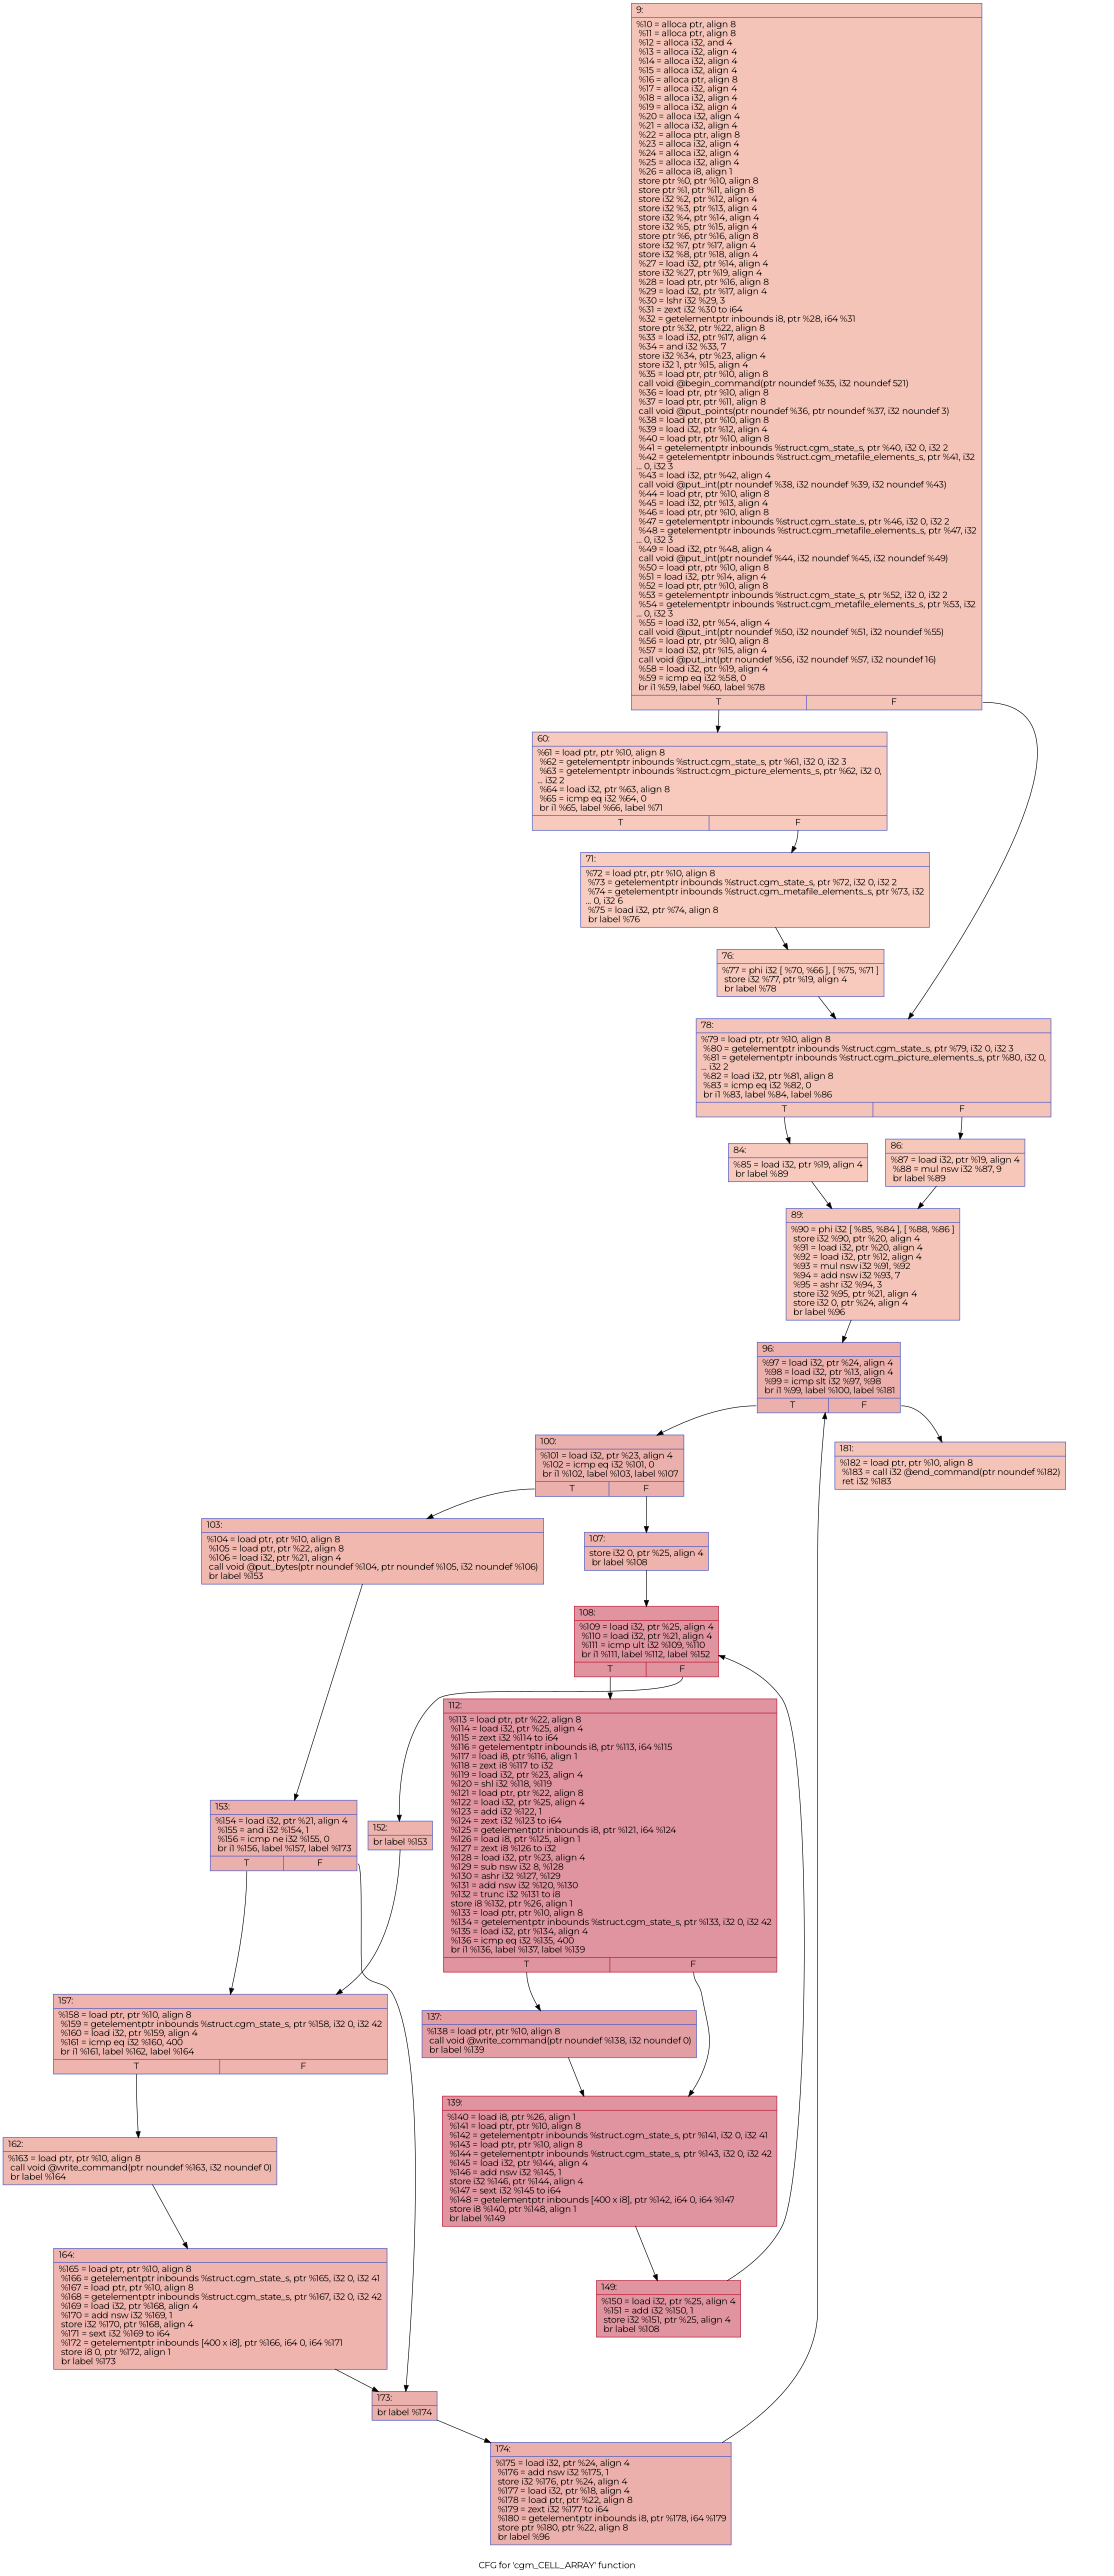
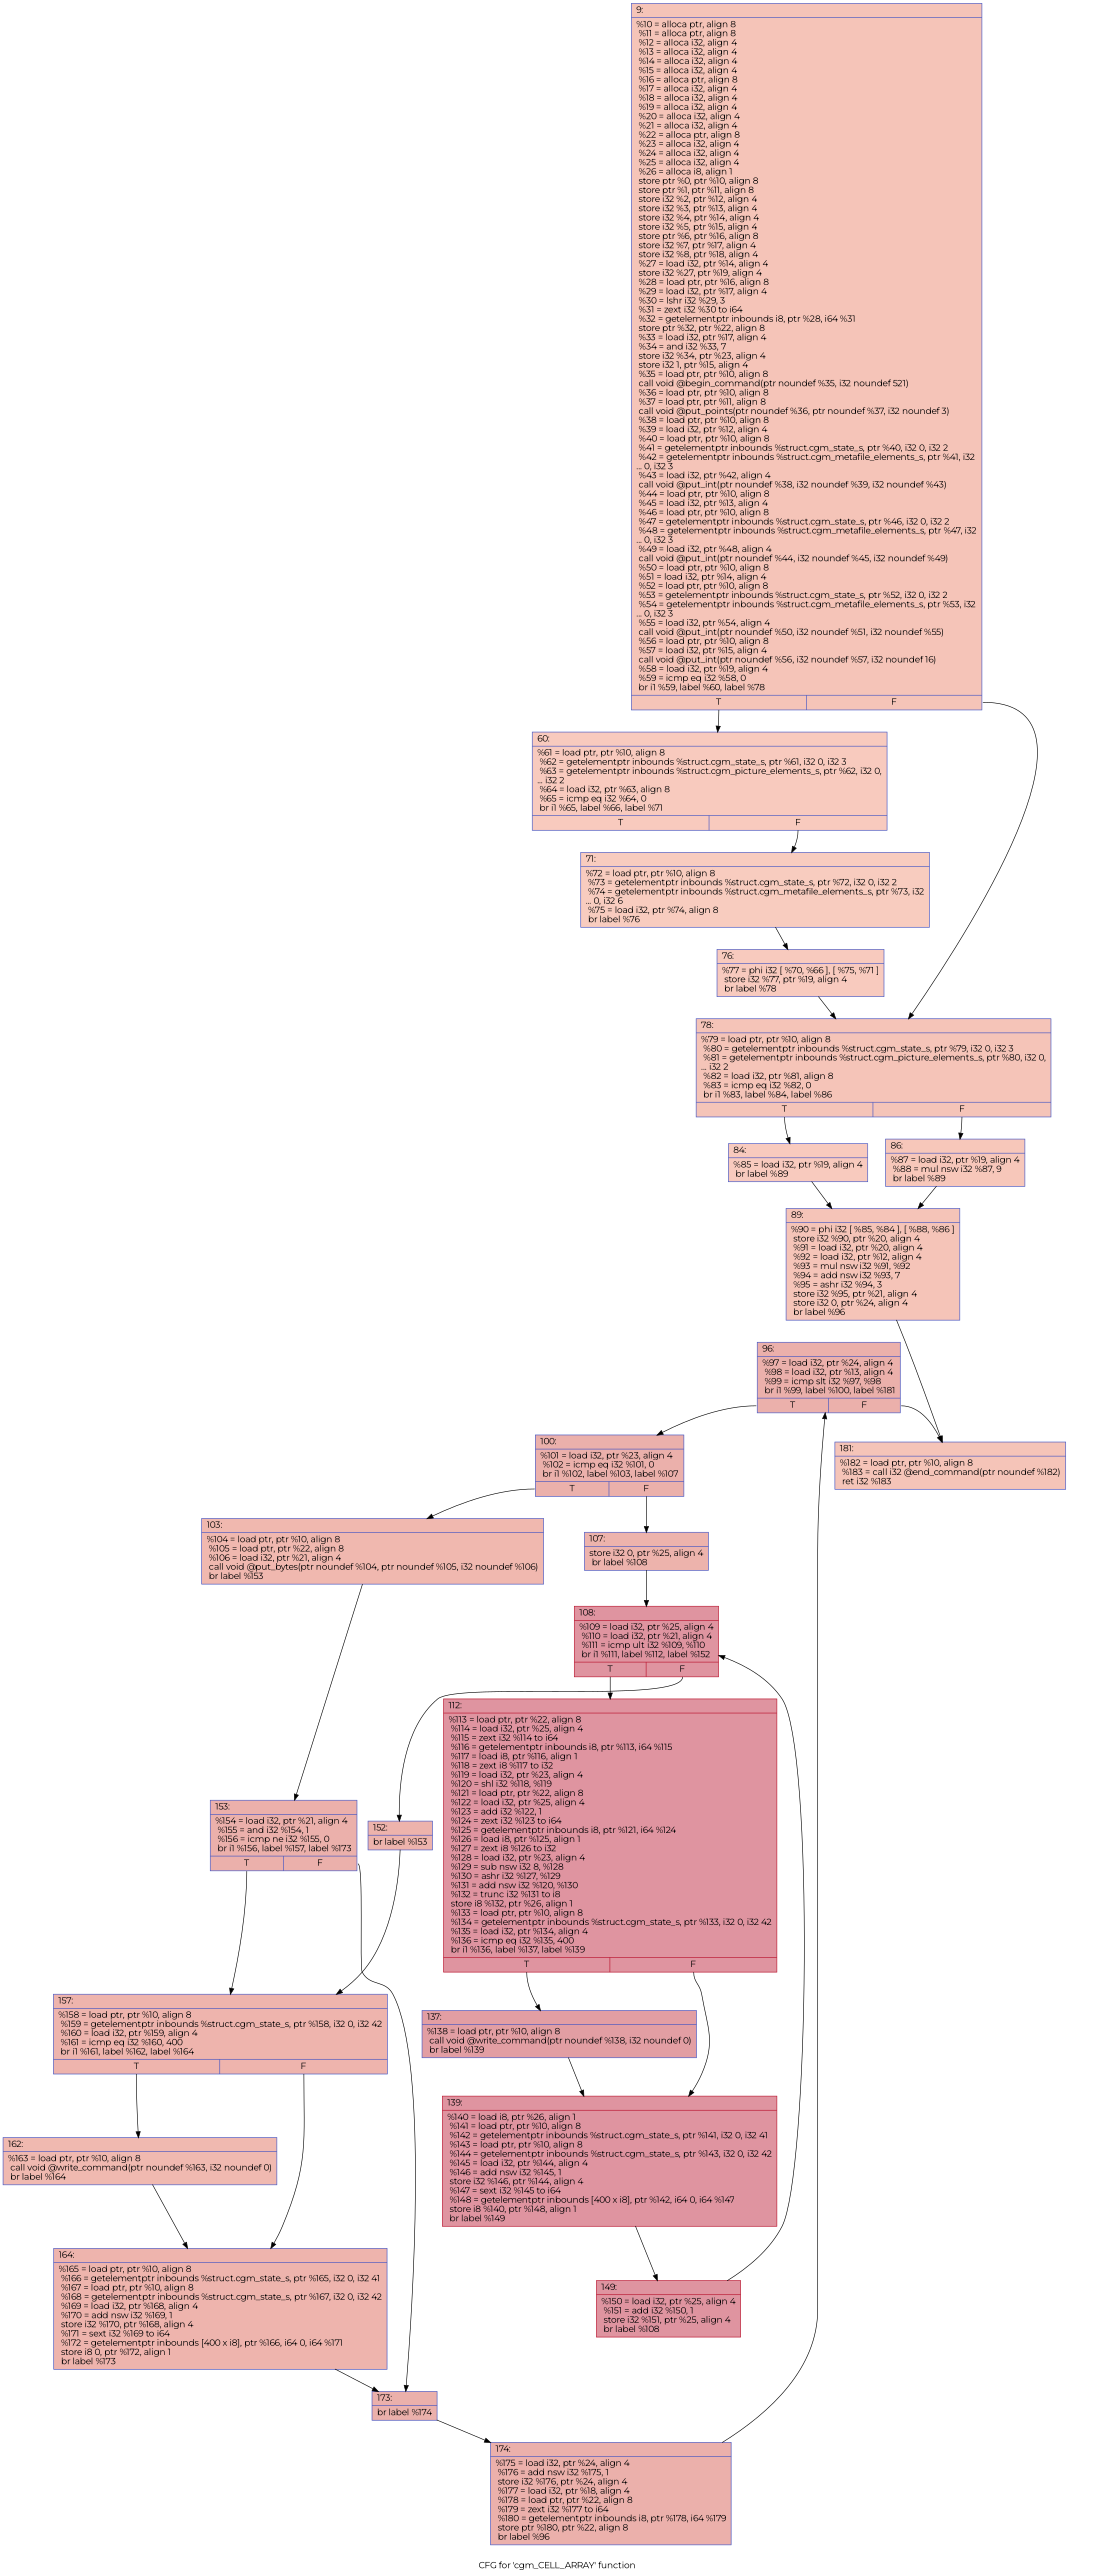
  digraph {
    fontname=Montserrat
    label="CFG for 'cgm_CELL_ARRAY' function"
    node [color="#3d50c3ff" fillcolor="#d24b4070" fontname=Montserrat shape=record style=filled]
    edge [fontname=Montserrat]
-   n1 [fillcolor="#e97a5f70" label="{9:\l|  %10 = alloca ptr, align 8\l  %11 = alloca ptr, align 8\l  %12 = alloca i32, and 4\l  %13 = alloca i32, align 4\l  %14 = alloca i32, align 4\l  %15 = alloca i32, align 4\l  %16 = alloca ptr, align 8\l  %17 = alloca i32, align 4\l  %18 = alloca i32, align 4\l  %19 = alloca i32, align 4\l  %20 = alloca i32, align 4\l  %21 = alloca i32, align 4\l  %22 = alloca ptr, align 8\l  %23 = alloca i32, align 4\l  %24 = alloca i32, align 4\l  %25 = alloca i32, align 4\l  %26 = alloca i8, align 1\l  store ptr %0, ptr %10, align 8\l  store ptr %1, ptr %11, align 8\l  store i32 %2, ptr %12, align 4\l  store i32 %3, ptr %13, align 4\l  store i32 %4, ptr %14, align 4\l  store i32 %5, ptr %15, align 4\l  store ptr %6, ptr %16, align 8\l  store i32 %7, ptr %17, align 4\l  store i32 %8, ptr %18, align 4\l  %27 = load i32, ptr %14, align 4\l  store i32 %27, ptr %19, align 4\l  %28 = load ptr, ptr %16, align 8\l  %29 = load i32, ptr %17, align 4\l  %30 = lshr i32 %29, 3\l  %31 = zext i32 %30 to i64\l  %32 = getelementptr inbounds i8, ptr %28, i64 %31\l  store ptr %32, ptr %22, align 8\l  %33 = load i32, ptr %17, align 4\l  %34 = and i32 %33, 7\l  store i32 %34, ptr %23, align 4\l  store i32 1, ptr %15, align 4\l  %35 = load ptr, ptr %10, align 8\l  call void @begin_command(ptr noundef %35, i32 noundef 521)\l  %36 = load ptr, ptr %10, align 8\l  %37 = load ptr, ptr %11, align 8\l  call void @put_points(ptr noundef %36, ptr noundef %37, i32 noundef 3)\l  %38 = load ptr, ptr %10, align 8\l  %39 = load i32, ptr %12, align 4\l  %40 = load ptr, ptr %10, align 8\l  %41 = getelementptr inbounds %struct.cgm_state_s, ptr %40, i32 0, i32 2\l  %42 = getelementptr inbounds %struct.cgm_metafile_elements_s, ptr %41, i32\l... 0, i32 3\l  %43 = load i32, ptr %42, align 4\l  call void @put_int(ptr noundef %38, i32 noundef %39, i32 noundef %43)\l  %44 = load ptr, ptr %10, align 8\l  %45 = load i32, ptr %13, align 4\l  %46 = load ptr, ptr %10, align 8\l  %47 = getelementptr inbounds %struct.cgm_state_s, ptr %46, i32 0, i32 2\l  %48 = getelementptr inbounds %struct.cgm_metafile_elements_s, ptr %47, i32\l... 0, i32 3\l  %49 = load i32, ptr %48, align 4\l  call void @put_int(ptr noundef %44, i32 noundef %45, i32 noundef %49)\l  %50 = load ptr, ptr %10, align 8\l  %51 = load i32, ptr %14, align 4\l  %52 = load ptr, ptr %10, align 8\l  %53 = getelementptr inbounds %struct.cgm_state_s, ptr %52, i32 0, i32 2\l  %54 = getelementptr inbounds %struct.cgm_metafile_elements_s, ptr %53, i32\l... 0, i32 3\l  %55 = load i32, ptr %54, align 4\l  call void @put_int(ptr noundef %50, i32 noundef %51, i32 noundef %55)\l  %56 = load ptr, ptr %10, align 8\l  %57 = load i32, ptr %15, align 4\l  call void @put_int(ptr noundef %56, i32 noundef %57, i32 noundef 16)\l  %58 = load i32, ptr %19, align 4\l  %59 = icmp eq i32 %58, 0\l  br i1 %59, label %60, label %78\l|{<s0>T|<s1>F}}"]
+   n1 [fillcolor="#e97a5f70" label="{9:\l|  %10 = alloca ptr, align 8\l  %11 = alloca ptr, align 8\l  %12 = alloca i32, align 4\l  %13 = alloca i32, align 4\l  %14 = alloca i32, align 4\l  %15 = alloca i32, align 4\l  %16 = alloca ptr, align 8\l  %17 = alloca i32, align 4\l  %18 = alloca i32, align 4\l  %19 = alloca i32, align 4\l  %20 = alloca i32, align 4\l  %21 = alloca i32, align 4\l  %22 = alloca ptr, align 8\l  %23 = alloca i32, align 4\l  %24 = alloca i32, align 4\l  %25 = alloca i32, align 4\l  %26 = alloca i8, align 1\l  store ptr %0, ptr %10, align 8\l  store ptr %1, ptr %11, align 8\l  store i32 %2, ptr %12, align 4\l  store i32 %3, ptr %13, align 4\l  store i32 %4, ptr %14, align 4\l  store i32 %5, ptr %15, align 4\l  store ptr %6, ptr %16, align 8\l  store i32 %7, ptr %17, align 4\l  store i32 %8, ptr %18, align 4\l  %27 = load i32, ptr %14, align 4\l  store i32 %27, ptr %19, align 4\l  %28 = load ptr, ptr %16, align 8\l  %29 = load i32, ptr %17, align 4\l  %30 = lshr i32 %29, 3\l  %31 = zext i32 %30 to i64\l  %32 = getelementptr inbounds i8, ptr %28, i64 %31\l  store ptr %32, ptr %22, align 8\l  %33 = load i32, ptr %17, align 4\l  %34 = and i32 %33, 7\l  store i32 %34, ptr %23, align 4\l  store i32 1, ptr %15, align 4\l  %35 = load ptr, ptr %10, align 8\l  call void @begin_command(ptr noundef %35, i32 noundef 521)\l  %36 = load ptr, ptr %10, align 8\l  %37 = load ptr, ptr %11, align 8\l  call void @put_points(ptr noundef %36, ptr noundef %37, i32 noundef 3)\l  %38 = load ptr, ptr %10, align 8\l  %39 = load i32, ptr %12, align 4\l  %40 = load ptr, ptr %10, align 8\l  %41 = getelementptr inbounds %struct.cgm_state_s, ptr %40, i32 0, i32 2\l  %42 = getelementptr inbounds %struct.cgm_metafile_elements_s, ptr %41, i32\l... 0, i32 3\l  %43 = load i32, ptr %42, align 4\l  call void @put_int(ptr noundef %38, i32 noundef %39, i32 noundef %43)\l  %44 = load ptr, ptr %10, align 8\l  %45 = load i32, ptr %13, align 4\l  %46 = load ptr, ptr %10, align 8\l  %47 = getelementptr inbounds %struct.cgm_state_s, ptr %46, i32 0, i32 2\l  %48 = getelementptr inbounds %struct.cgm_metafile_elements_s, ptr %47, i32\l... 0, i32 3\l  %49 = load i32, ptr %48, align 4\l  call void @put_int(ptr noundef %44, i32 noundef %45, i32 noundef %49)\l  %50 = load ptr, ptr %10, align 8\l  %51 = load i32, ptr %14, align 4\l  %52 = load ptr, ptr %10, align 8\l  %53 = getelementptr inbounds %struct.cgm_state_s, ptr %52, i32 0, i32 2\l  %54 = getelementptr inbounds %struct.cgm_metafile_elements_s, ptr %53, i32\l... 0, i32 3\l  %55 = load i32, ptr %54, align 4\l  call void @put_int(ptr noundef %50, i32 noundef %51, i32 noundef %55)\l  %56 = load ptr, ptr %10, align 8\l  %57 = load i32, ptr %15, align 4\l  call void @put_int(ptr noundef %56, i32 noundef %57, i32 noundef 16)\l  %58 = load i32, ptr %19, align 4\l  %59 = icmp eq i32 %58, 0\l  br i1 %59, label %60, label %78\l|{<s0>T|<s1>F}}"]
    n2 [fillcolor="#ef886b70" label="{60:\l|  %61 = load ptr, ptr %10, align 8\l  %62 = getelementptr inbounds %struct.cgm_state_s, ptr %61, i32 0, i32 3\l  %63 = getelementptr inbounds %struct.cgm_picture_elements_s, ptr %62, i32 0,\l... i32 2\l  %64 = load i32, ptr %63, align 8\l  %65 = icmp eq i32 %64, 0\l  br i1 %65, label %66, label %71\l|{<s0>T|<s1>F}}"]
    n3 [fillcolor="#e97a5f70" label="{78:\l|  %79 = load ptr, ptr %10, align 8\l  %80 = getelementptr inbounds %struct.cgm_state_s, ptr %79, i32 0, i32 3\l  %81 = getelementptr inbounds %struct.cgm_picture_elements_s, ptr %80, i32 0,\l... i32 2\l  %82 = load i32, ptr %81, align 8\l  %83 = icmp eq i32 %82, 0\l  br i1 %83, label %84, label %86\l|{<s0>T|<s1>F}}"]
    n4 [fillcolor="#f08b6e70" label="{71:\l|  %72 = load ptr, ptr %10, align 8\l  %73 = getelementptr inbounds %struct.cgm_state_s, ptr %72, i32 0, i32 2\l  %74 = getelementptr inbounds %struct.cgm_metafile_elements_s, ptr %73, i32\l... 0, i32 6\l  %75 = load i32, ptr %74, align 8\l  br label %76\l}"]
    n5 [fillcolor="#ef886b70" label="{84:\l|  %85 = load i32, ptr %19, align 4\l  br label %89\l}"]
    n6 [fillcolor="#ec7f6370" label="{86:\l|  %87 = load i32, ptr %19, align 4\l  %88 = mul nsw i32 %87, 9\l  br label %89\l}"]
    n7 [fillcolor="#ef886b70" label="{76:\l|  %77 = phi i32 [ %70, %66 ], [ %75, %71 ]\l  store i32 %77, ptr %19, align 4\l  br label %78\l}"]
    n8 [fillcolor="#e97a5f70" label="{89:\l|  %90 = phi i32 [ %85, %84 ], [ %88, %86 ]\l  store i32 %90, ptr %20, align 4\l  %91 = load i32, ptr %20, align 4\l  %92 = load i32, ptr %12, align 4\l  %93 = mul nsw i32 %91, %92\l  %94 = add nsw i32 %93, 7\l  %95 = ashr i32 %94, 3\l  store i32 %95, ptr %21, align 4\l  store i32 0, ptr %24, align 4\l  br label %96\l}"]
    n9 [label="{96:\l|  %97 = load i32, ptr %24, align 4\l  %98 = load i32, ptr %13, align 4\l  %99 = icmp slt i32 %97, %98\l  br i1 %99, label %100, label %181\l|{<s0>T|<s1>F}}"]
    n10 [label="{100:\l|  %101 = load i32, ptr %23, align 4\l  %102 = icmp eq i32 %101, 0\l  br i1 %102, label %103, label %107\l|{<s0>T|<s1>F}}"]
    n11 [fillcolor="#e97a5f70" label="{181:\l|  %182 = load ptr, ptr %10, align 8\l  %183 = call i32 @end_command(ptr noundef %182)\l  ret i32 %183\l}"]
    n12 [fillcolor="#dc5d4a70" label="{103:\l|  %104 = load ptr, ptr %10, align 8\l  %105 = load ptr, ptr %22, align 8\l  %106 = load i32, ptr %21, align 4\l  call void @put_bytes(ptr noundef %104, ptr noundef %105, i32 noundef %106)\l  br label %153\l}"]
    n13 [fillcolor="#d6524470" label="{107:\l|  store i32 0, ptr %25, align 4\l  br label %108\l}"]
    n14 [label="{153:\l|  %154 = load i32, ptr %21, align 4\l  %155 = and i32 %154, 1\l  %156 = icmp ne i32 %155, 0\l  br i1 %156, label %157, label %173\l|{<s0>T|<s1>F}}"]
    n15 [color="#b70d28ff" fillcolor="#b70d2870" label="{108:\l|  %109 = load i32, ptr %25, align 4\l  %110 = load i32, ptr %21, align 4\l  %111 = icmp ult i32 %109, %110\l  br i1 %111, label %112, label %152\l|{<s0>T|<s1>F}}"]
    n16 [fillcolor="#d8564670" label="{157:\l|  %158 = load ptr, ptr %10, align 8\l  %159 = getelementptr inbounds %struct.cgm_state_s, ptr %158, i32 0, i32 42\l  %160 = load i32, ptr %159, align 4\l  %161 = icmp eq i32 %160, 400\l  br i1 %161, label %162, label %164\l|{<s0>T|<s1>F}}"]
    n17 [label="{173:\l|  br label %174\l}"]
    n18 [color="#b70d28ff" fillcolor="#b70d2870" label="{112:\l|  %113 = load ptr, ptr %22, align 8\l  %114 = load i32, ptr %25, align 4\l  %115 = zext i32 %114 to i64\l  %116 = getelementptr inbounds i8, ptr %113, i64 %115\l  %117 = load i8, ptr %116, align 1\l  %118 = zext i8 %117 to i32\l  %119 = load i32, ptr %23, align 4\l  %120 = shl i32 %118, %119\l  %121 = load ptr, ptr %22, align 8\l  %122 = load i32, ptr %25, align 4\l  %123 = add i32 %122, 1\l  %124 = zext i32 %123 to i64\l  %125 = getelementptr inbounds i8, ptr %121, i64 %124\l  %126 = load i8, ptr %125, align 1\l  %127 = zext i8 %126 to i32\l  %128 = load i32, ptr %23, align 4\l  %129 = sub nsw i32 8, %128\l  %130 = ashr i32 %127, %129\l  %131 = add nsw i32 %120, %130\l  %132 = trunc i32 %131 to i8\l  store i8 %132, ptr %26, align 1\l  %133 = load ptr, ptr %10, align 8\l  %134 = getelementptr inbounds %struct.cgm_state_s, ptr %133, i32 0, i32 42\l  %135 = load i32, ptr %134, align 4\l  %136 = icmp eq i32 %135, 400\l  br i1 %136, label %137, label %139\l|{<s0>T|<s1>F}}"]
    n19 [fillcolor="#d6524470" label="{152:\l|  br label %153\l}"]
    n20 [fillcolor="#de614d70" label="{162:\l|  %163 = load ptr, ptr %10, align 8\l  call void @write_command(ptr noundef %163, i32 noundef 0)\l  br label %164\l}"]
    n21 [fillcolor="#d8564670" label="{164:\l|  %165 = load ptr, ptr %10, align 8\l  %166 = getelementptr inbounds %struct.cgm_state_s, ptr %165, i32 0, i32 41\l  %167 = load ptr, ptr %10, align 8\l  %168 = getelementptr inbounds %struct.cgm_state_s, ptr %167, i32 0, i32 42\l  %169 = load i32, ptr %168, align 4\l  %170 = add nsw i32 %169, 1\l  store i32 %170, ptr %168, align 4\l  %171 = sext i32 %169 to i64\l  %172 = getelementptr inbounds [400 x i8], ptr %166, i64 0, i64 %171\l  store i8 0, ptr %172, align 1\l  br label %173\l}"]
    n22 [label="{174:\l|  %175 = load i32, ptr %24, align 4\l  %176 = add nsw i32 %175, 1\l  store i32 %176, ptr %24, align 4\l  %177 = load i32, ptr %18, align 4\l  %178 = load ptr, ptr %22, align 8\l  %179 = zext i32 %177 to i64\l  %180 = getelementptr inbounds i8, ptr %178, i64 %179\l  store ptr %180, ptr %22, align 8\l  br label %96\l}"]
    n23 [fillcolor="#be242e70" label="{137:\l|  %138 = load ptr, ptr %10, align 8\l  call void @write_command(ptr noundef %138, i32 noundef 0)\l  br label %139\l}"]
    n24 [color="#b70d28ff" fillcolor="#b70d2870" label="{139:\l|  %140 = load i8, ptr %26, align 1\l  %141 = load ptr, ptr %10, align 8\l  %142 = getelementptr inbounds %struct.cgm_state_s, ptr %141, i32 0, i32 41\l  %143 = load ptr, ptr %10, align 8\l  %144 = getelementptr inbounds %struct.cgm_state_s, ptr %143, i32 0, i32 42\l  %145 = load i32, ptr %144, align 4\l  %146 = add nsw i32 %145, 1\l  store i32 %146, ptr %144, align 4\l  %147 = sext i32 %145 to i64\l  %148 = getelementptr inbounds [400 x i8], ptr %142, i64 0, i64 %147\l  store i8 %140, ptr %148, align 1\l  br label %149\l}"]
    n25 [color="#b70d28ff" fillcolor="#b70d2870" label="{149:\l|  %150 = load i32, ptr %25, align 4\l  %151 = add i32 %150, 1\l  store i32 %151, ptr %25, align 4\l  br label %108\l}"]
    n1 -> n2 [tailport=s0]
    n1 -> n3 [tailport=s1]
    n2 -> n4 [tailport=s1]
    n3 -> n5 [tailport=s0]
    n3 -> n6 [tailport=s1]
    n4 -> n7
    n5 -> n8
    n6 -> n8
    n7 -> n3
-   n8 -> n9
+   n8 -> n11
    n9 -> n10 [tailport=s0]
    n9 -> n11 [tailport=s1]
    n10 -> n12 [tailport=s0]
    n10 -> n13 [tailport=s1]
    n12 -> n14
    n13 -> n15
    n14 -> n16 [tailport=s0]
    n14 -> n17 [tailport=s1]
    n15 -> n18 [tailport=s0]
    n15 -> n19 [tailport=s1]
    n16 -> n20 [tailport=s0]
+   n16 -> n21 [tailport=s1]
    n17 -> n22
    n18 -> n23 [tailport=s0]
    n18 -> n24 [tailport=s1]
    n19 -> n16
    n20 -> n21
    n21 -> n17
    n22 -> n9
    n23 -> n24
    n24 -> n25
    n25 -> n15
  }
